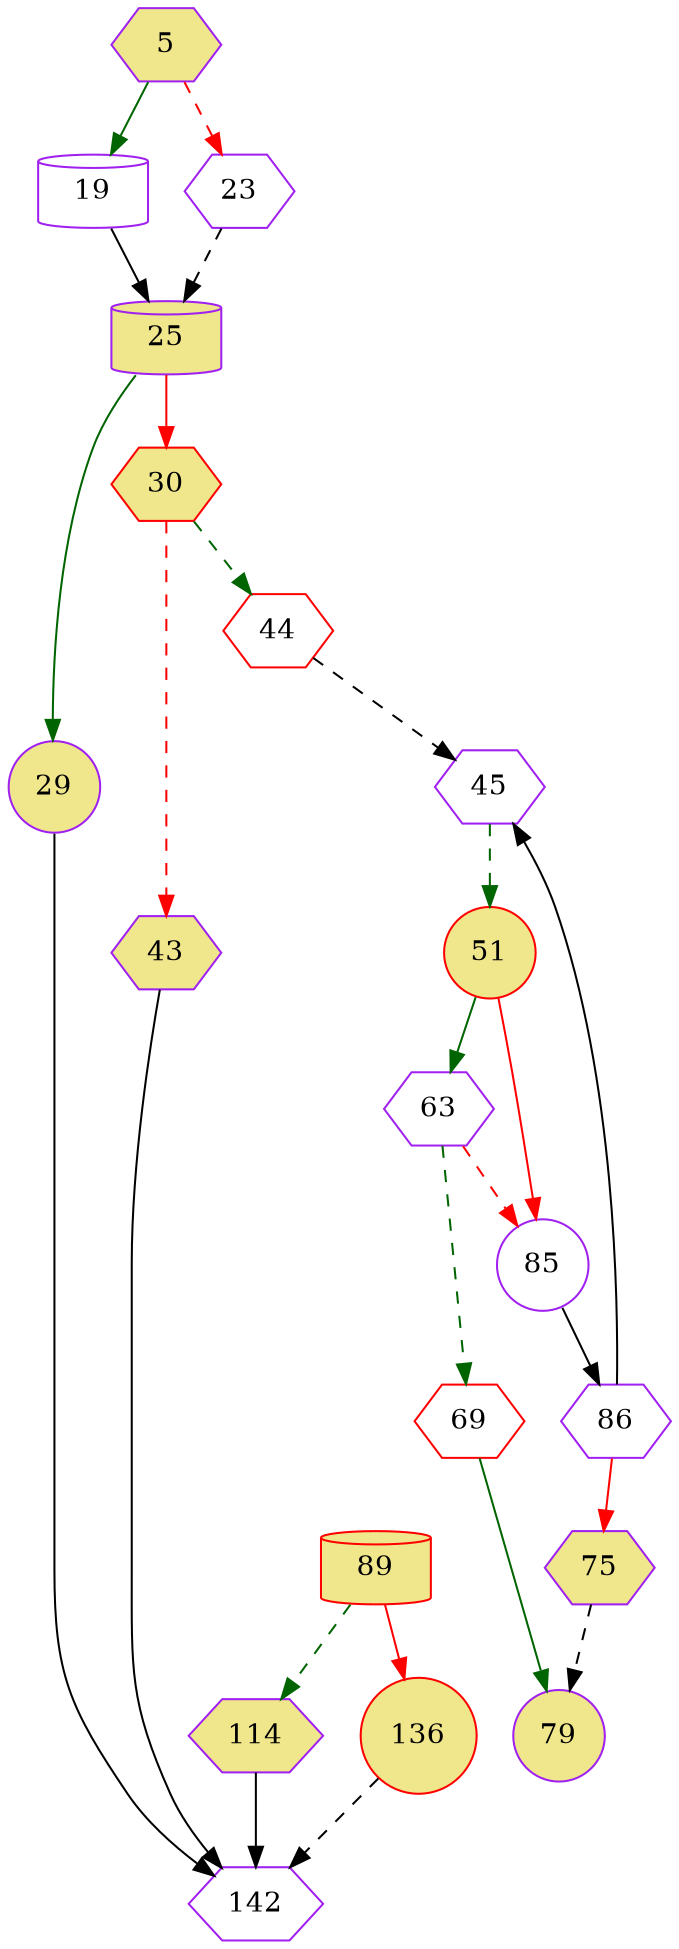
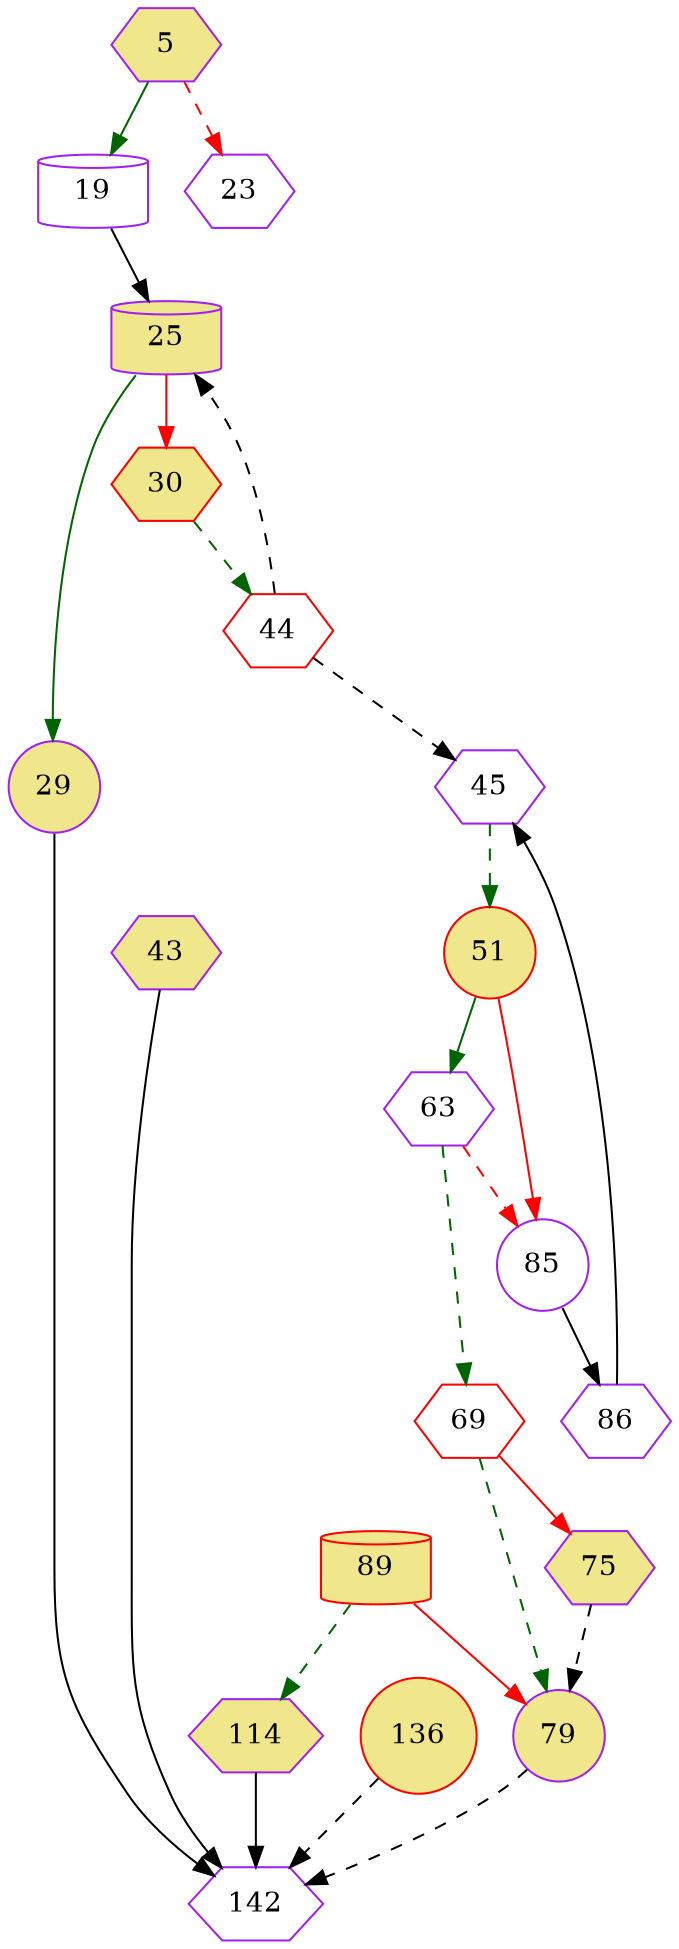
  strict digraph {
    node [color=purple fillcolor=khaki shape=hexagon style=filled]
    edge [style=solid]
    5 [entry=true]
    19 [fillcolor=white shape=cylinder]
    23 [fillcolor=white]
    25 [shape=cylinder]
    29 [shape=circle]
    30 [color=red]
    142 [fillcolor=white]
    44 [color=red fillcolor=white]
    43
    45 [fillcolor=white]
    51 [color=red shape=circle]
    63 [fillcolor=white]
    85 [fillcolor=white shape=circle]
    89 [color=red shape=cylinder]
    114
    136 [color=red shape=circle]
    69 [color=red fillcolor=white]
    86 [fillcolor=white]
    79 [shape=circle]
    75
    5 -> 19 [color=darkgreen cond=true]
    5 -> 23 [color=red cond=false style=dashed]
    19 -> 25
-   23 -> 25 [style=dashed]
+   44 -> 25 [style=dashed]
    25 -> 29 [color=darkgreen cond=true]
    25 -> 30 [color=red cond=false]
    29 -> 142
    30 -> 44 [color=darkgreen cond=true style=dashed]
-   30 -> 43 [color=red cond=false style=dashed]
    44 -> 45 [style=dashed]
    43 -> 142
    45 -> 51 [color=darkgreen cond=true style=dashed]
    51 -> 63 [color=darkgreen cond=true]
    51 -> 85 [color=red cond=false]
    63 -> 85 [color=red cond=false style=dashed]
    63 -> 69 [color=darkgreen cond=true style=dashed]
    85 -> 86
    89 -> 114 [color=darkgreen cond=true style=dashed]
-   89 -> 136 [color=red cond=false]
+   89 -> 79 [color=red cond=false]
    114 -> 142
    136 -> 142 [style=dashed]
-   69 -> 79 [color=darkgreen cond=true]
-   86 -> 75 [color=red cond=false]
+   69 -> 79 [color=darkgreen cond=true style=dashed]
+   69 -> 75 [color=red cond=false]
    86 -> 45
+   79 -> 142 [style=dashed]
    75 -> 79 [style=dashed]
  }
